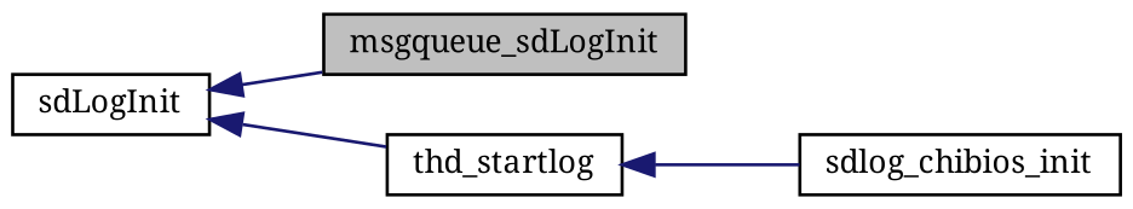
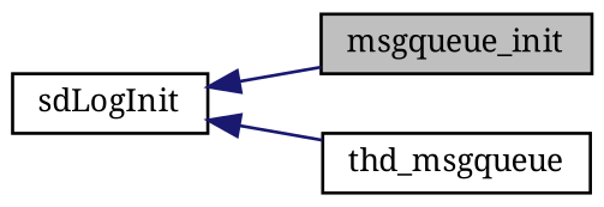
  digraph {
    fontname="Noto Serif"
    rankdir=LR
    node [color=black fillcolor=white fontname="Noto Serif" fontsize=10 shape=record style=filled]
    edge [color=midnightblue dir=back fontname="Noto Serif" fontsize=10 labelfontname=FreeSans labelfontsize=10 style=solid]
-   n1 [fillcolor=grey75 fontcolor=black height=0.2 label=msgqueue_sdLogInit width=0.4]
+   n1 [fillcolor=grey75 fontcolor=black height=0.2 label=msgqueue_init width=0.4]
    n2 [height=0.2 label=sdLogInit width=0.4]
-   n3 [height=0.2 label=thd_startlog width=0.4]
-   n4 [height=0.2 label=sdlog_chibios_init width=0.4]
+   n3 [height=0.2 label=thd_msgqueue width=0.4]
    n2 -> n1
    n2 -> n3
-   n3 -> n4
  }
